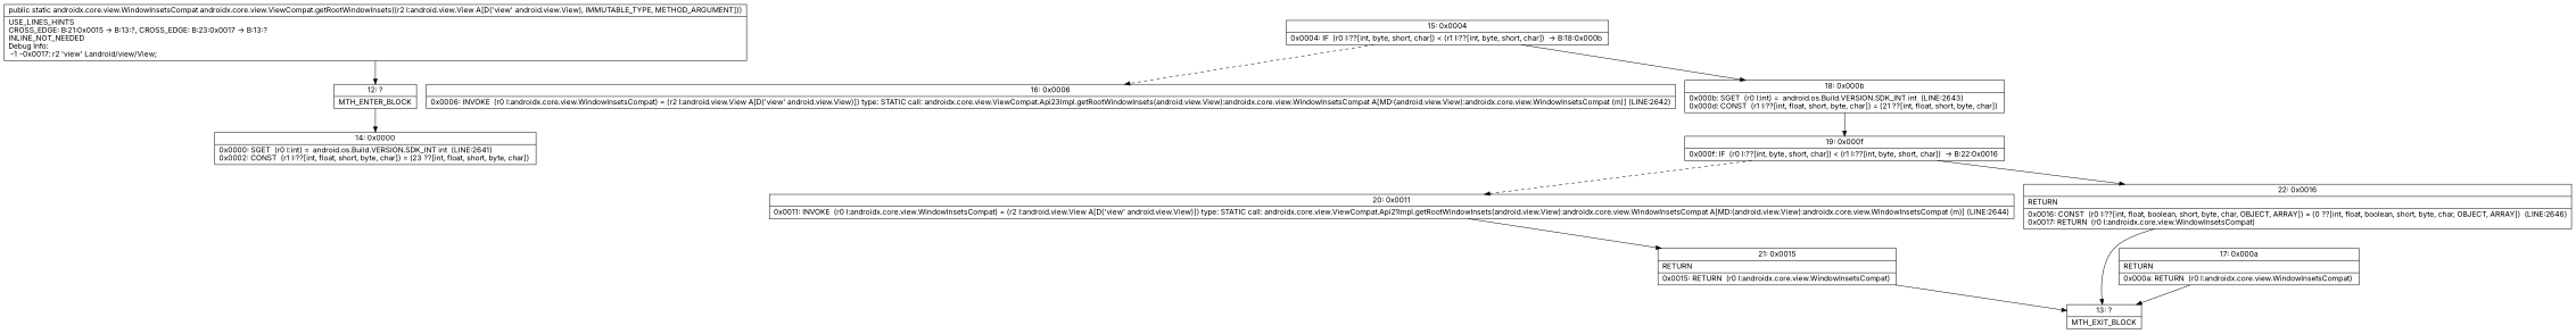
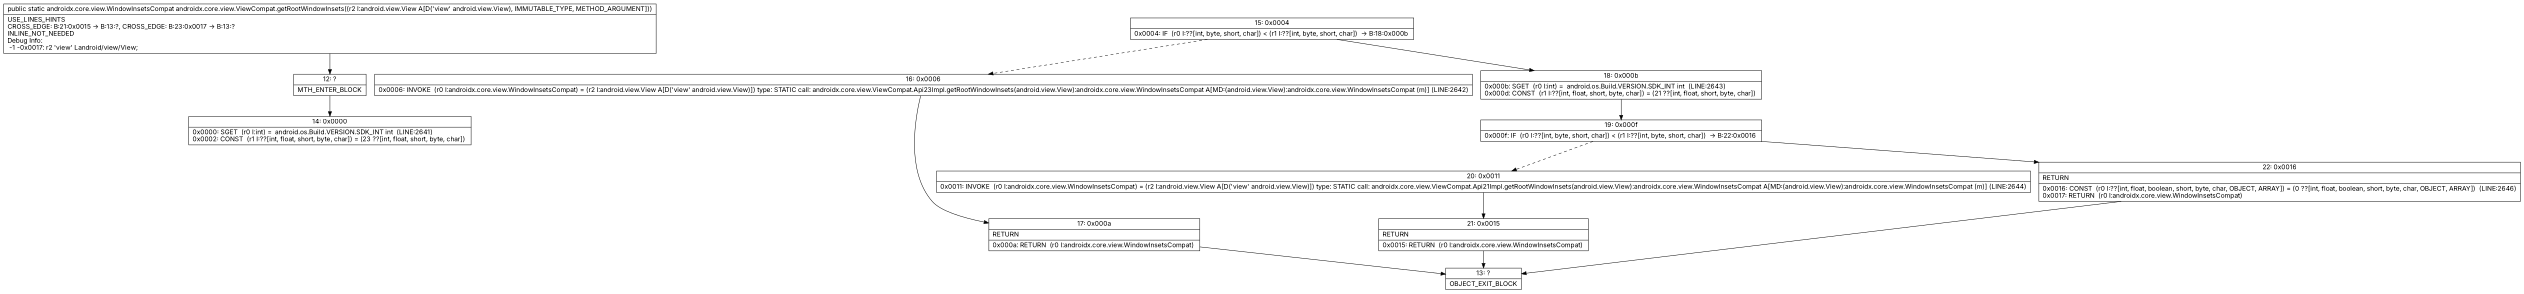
  digraph {
    fontname=Inter
    node [fontname=Inter shape=record]
    edge [fontname=Inter]
    n1 [label="{12\:\ ?|MTH_ENTER_BLOCK\l}"]
    n2 [label="{14\:\ 0x0000|0x0000: SGET  (r0 I:int) =  android.os.Build.VERSION.SDK_INT int  (LINE:2641)\l0x0002: CONST  (r1 I:??[int, float, short, byte, char]) = (23 ??[int, float, short, byte, char]) \l}"]
    n3 [label="{15\:\ 0x0004|0x0004: IF  (r0 I:??[int, byte, short, char]) \< (r1 I:??[int, byte, short, char])  \-\> B:18:0x000b \l}"]
    n4 [label="{16\:\ 0x0006|0x0006: INVOKE  (r0 I:androidx.core.view.WindowInsetsCompat) = (r2 I:android.view.View A[D('view' android.view.View)]) type: STATIC call: androidx.core.view.ViewCompat.Api23Impl.getRootWindowInsets(android.view.View):androidx.core.view.WindowInsetsCompat A[MD:(android.view.View):androidx.core.view.WindowInsetsCompat (m)] (LINE:2642)\l}"]
    n5 [label="{18\:\ 0x000b|0x000b: SGET  (r0 I:int) =  android.os.Build.VERSION.SDK_INT int  (LINE:2643)\l0x000d: CONST  (r1 I:??[int, float, short, byte, char]) = (21 ??[int, float, short, byte, char]) \l}"]
    n6 [label="{17\:\ 0x000a|RETURN\l|0x000a: RETURN  (r0 I:androidx.core.view.WindowInsetsCompat) \l}"]
    n7 [label="{19\:\ 0x000f|0x000f: IF  (r0 I:??[int, byte, short, char]) \< (r1 I:??[int, byte, short, char])  \-\> B:22:0x0016 \l}"]
-   n8 [label="{13\:\ ?|MTH_EXIT_BLOCK\l}"]
+   n8 [label="{13\:\ ?|OBJECT_EXIT_BLOCK\l}"]
    n9 [label="{20\:\ 0x0011|0x0011: INVOKE  (r0 I:androidx.core.view.WindowInsetsCompat) = (r2 I:android.view.View A[D('view' android.view.View)]) type: STATIC call: androidx.core.view.ViewCompat.Api21Impl.getRootWindowInsets(android.view.View):androidx.core.view.WindowInsetsCompat A[MD:(android.view.View):androidx.core.view.WindowInsetsCompat (m)] (LINE:2644)\l}"]
    n10 [label="{22\:\ 0x0016|RETURN\l|0x0016: CONST  (r0 I:??[int, float, boolean, short, byte, char, OBJECT, ARRAY]) = (0 ??[int, float, boolean, short, byte, char, OBJECT, ARRAY])  (LINE:2646)\l0x0017: RETURN  (r0 I:androidx.core.view.WindowInsetsCompat) \l}"]
    n11 [label="{21\:\ 0x0015|RETURN\l|0x0015: RETURN  (r0 I:androidx.core.view.WindowInsetsCompat) \l}"]
    n12 [label="{public static androidx.core.view.WindowInsetsCompat androidx.core.view.ViewCompat.getRootWindowInsets((r2 I:android.view.View A[D('view' android.view.View), IMMUTABLE_TYPE, METHOD_ARGUMENT]))  | USE_LINES_HINTS\lCROSS_EDGE: B:21:0x0015 \-\> B:13:?, CROSS_EDGE: B:23:0x0017 \-\> B:13:?\lINLINE_NOT_NEEDED\lDebug Info:\l  \-1 \-0x0017: r2 'view' Landroid\/view\/View;\l}"]
    n1 -> n2
    n3 -> n4 [style=dashed]
    n3 -> n5
+   n4 -> n6
    n5 -> n7
    n6 -> n8
    n7 -> n9 [style=dashed]
    n7 -> n10
    n9 -> n11
    n10 -> n8
    n11 -> n8
    n12 -> n1
  }
